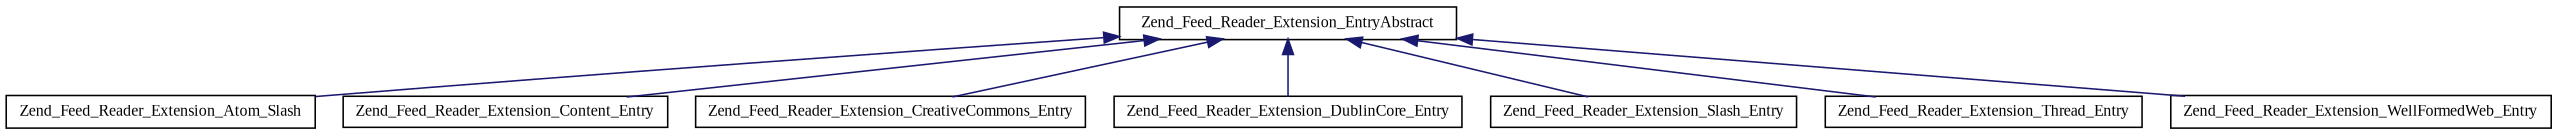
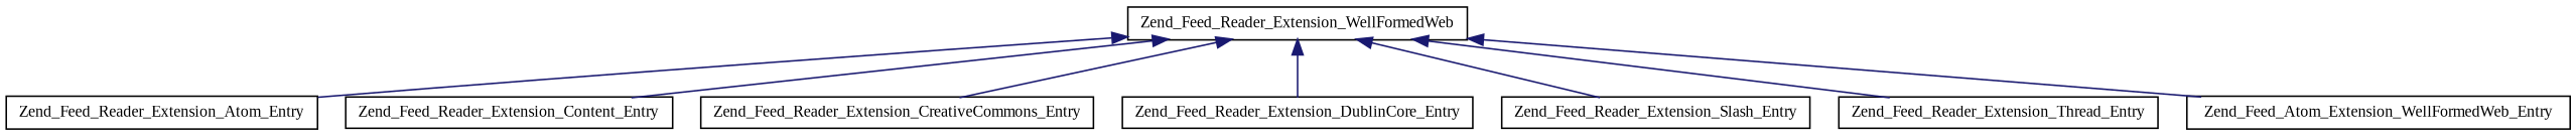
  digraph {
    fontname="Liberation Serif"
    rankdir=TB
    node [color=black fillcolor=white fontname="Liberation Serif" fontsize=10 shape=record style=filled]
    edge [color=midnightblue dir=back fontname="Liberation Serif" fontsize=10 labelfontname=Helvetica labelfontsize=10 style=solid]
-   n1 [height=0.2 label=Zend_Feed_Reader_Extension_EntryAbstract width=0.4]
-   n2 [height=0.2 label=Zend_Feed_Reader_Extension_Atom_Slash width=0.4]
+   n1 [height=0.2 label=Zend_Feed_Reader_Extension_WellFormedWeb width=0.4]
+   n2 [height=0.2 label=Zend_Feed_Reader_Extension_Atom_Entry width=0.4]
    n3 [height=0.2 label=Zend_Feed_Reader_Extension_Content_Entry width=0.4]
    n4 [height=0.2 label=Zend_Feed_Reader_Extension_CreativeCommons_Entry width=0.4]
    n5 [height=0.2 label=Zend_Feed_Reader_Extension_DublinCore_Entry width=0.4]
    n6 [height=0.2 label=Zend_Feed_Reader_Extension_Slash_Entry width=0.4]
    n7 [height=0.2 label=Zend_Feed_Reader_Extension_Thread_Entry width=0.4]
-   n8 [height=0.2 label=Zend_Feed_Reader_Extension_WellFormedWeb_Entry width=0.4]
+   n8 [height=0.2 label=Zend_Feed_Atom_Extension_WellFormedWeb_Entry width=0.4]
    n1 -> n2
    n1 -> n3
    n1 -> n4
    n1 -> n5
    n1 -> n6
    n1 -> n7
    n1 -> n8
  }
